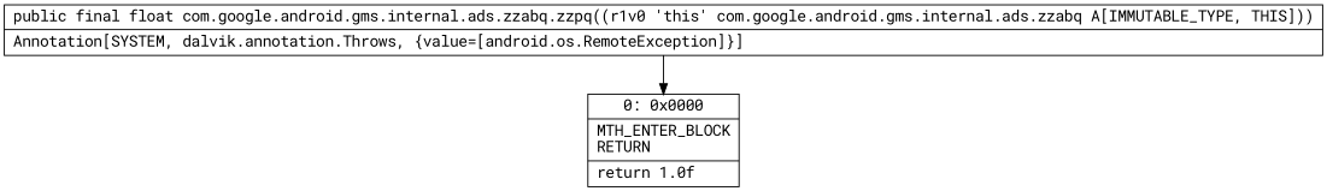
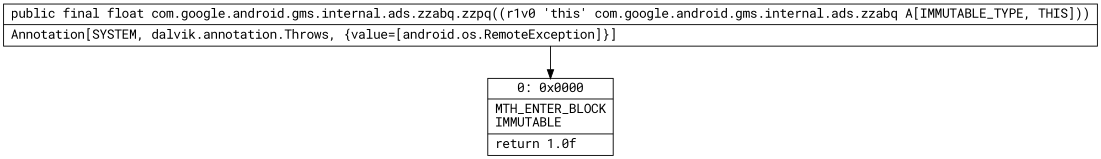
  digraph {
    fontname="Roboto Mono"
    node [shape=record fontname="Roboto Mono"]
-   n1 [label="{0\:\ 0x0000|MTH_ENTER_BLOCK\lRETURN\l|return 1.0f\l}"]
+   n1 [label="{0\:\ 0x0000|MTH_ENTER_BLOCK\lIMMUTABLE\l|return 1.0f\l}"]
    n2 [label="{public final float com.google.android.gms.internal.ads.zzabq.zzpq((r1v0 'this' com.google.android.gms.internal.ads.zzabq A[IMMUTABLE_TYPE, THIS]))  | Annotation[SYSTEM, dalvik.annotation.Throws, \{value=[android.os.RemoteException]\}]\l}"]
    n2 -> n1 [fontname="Roboto Mono"]
  }
